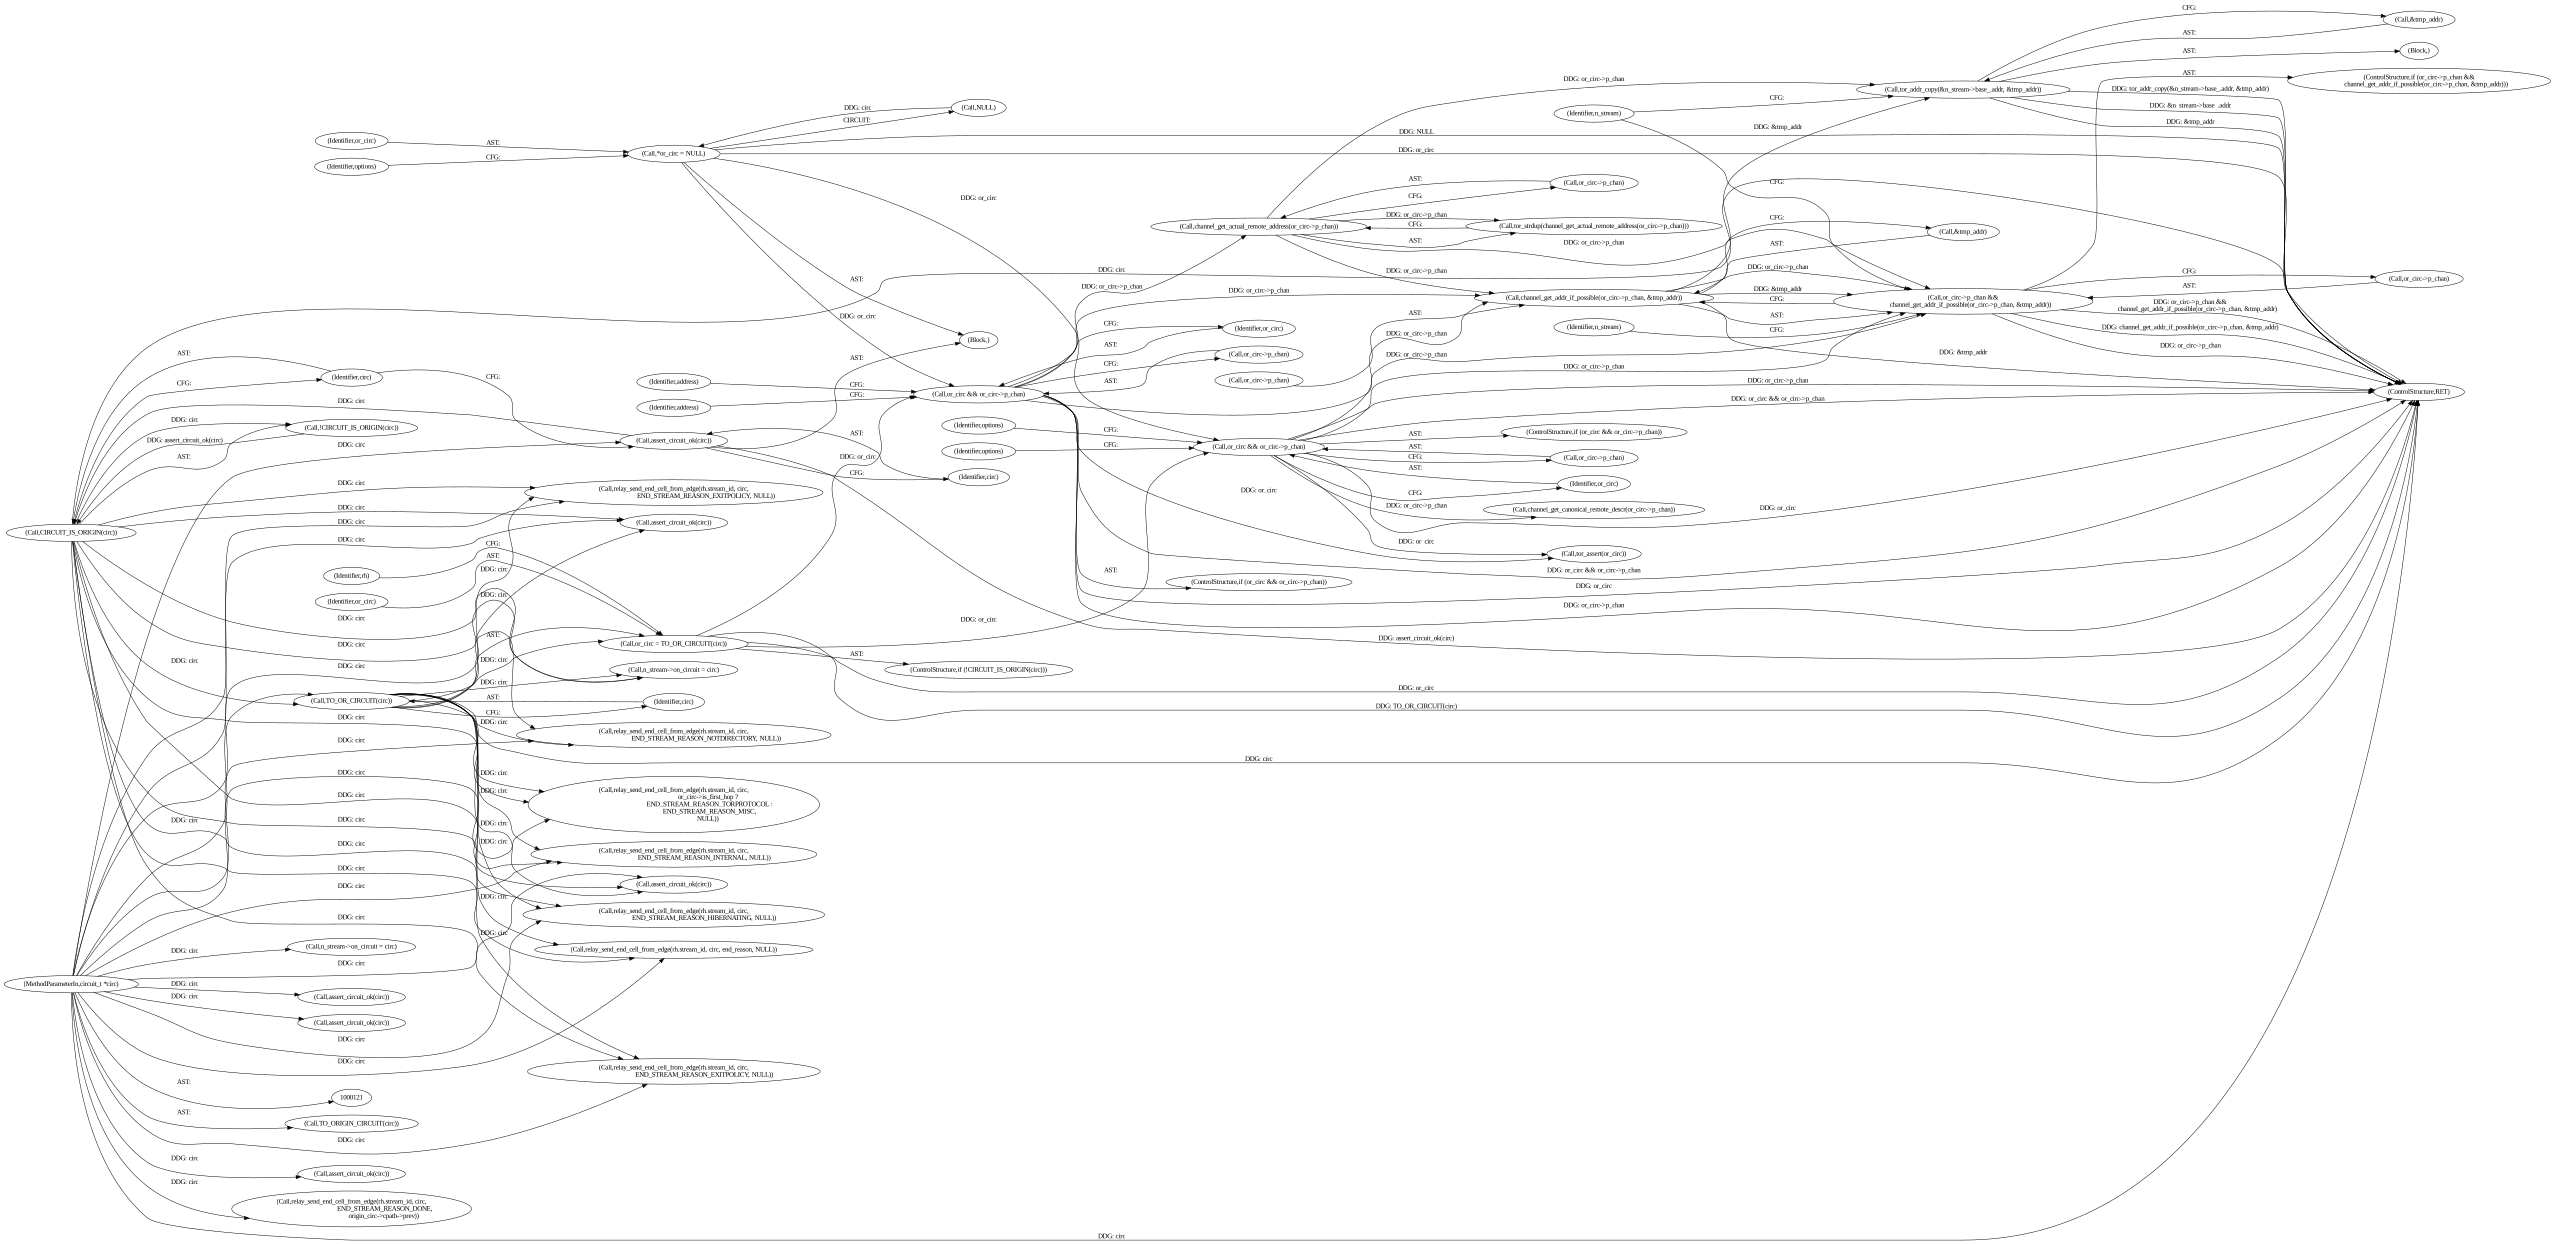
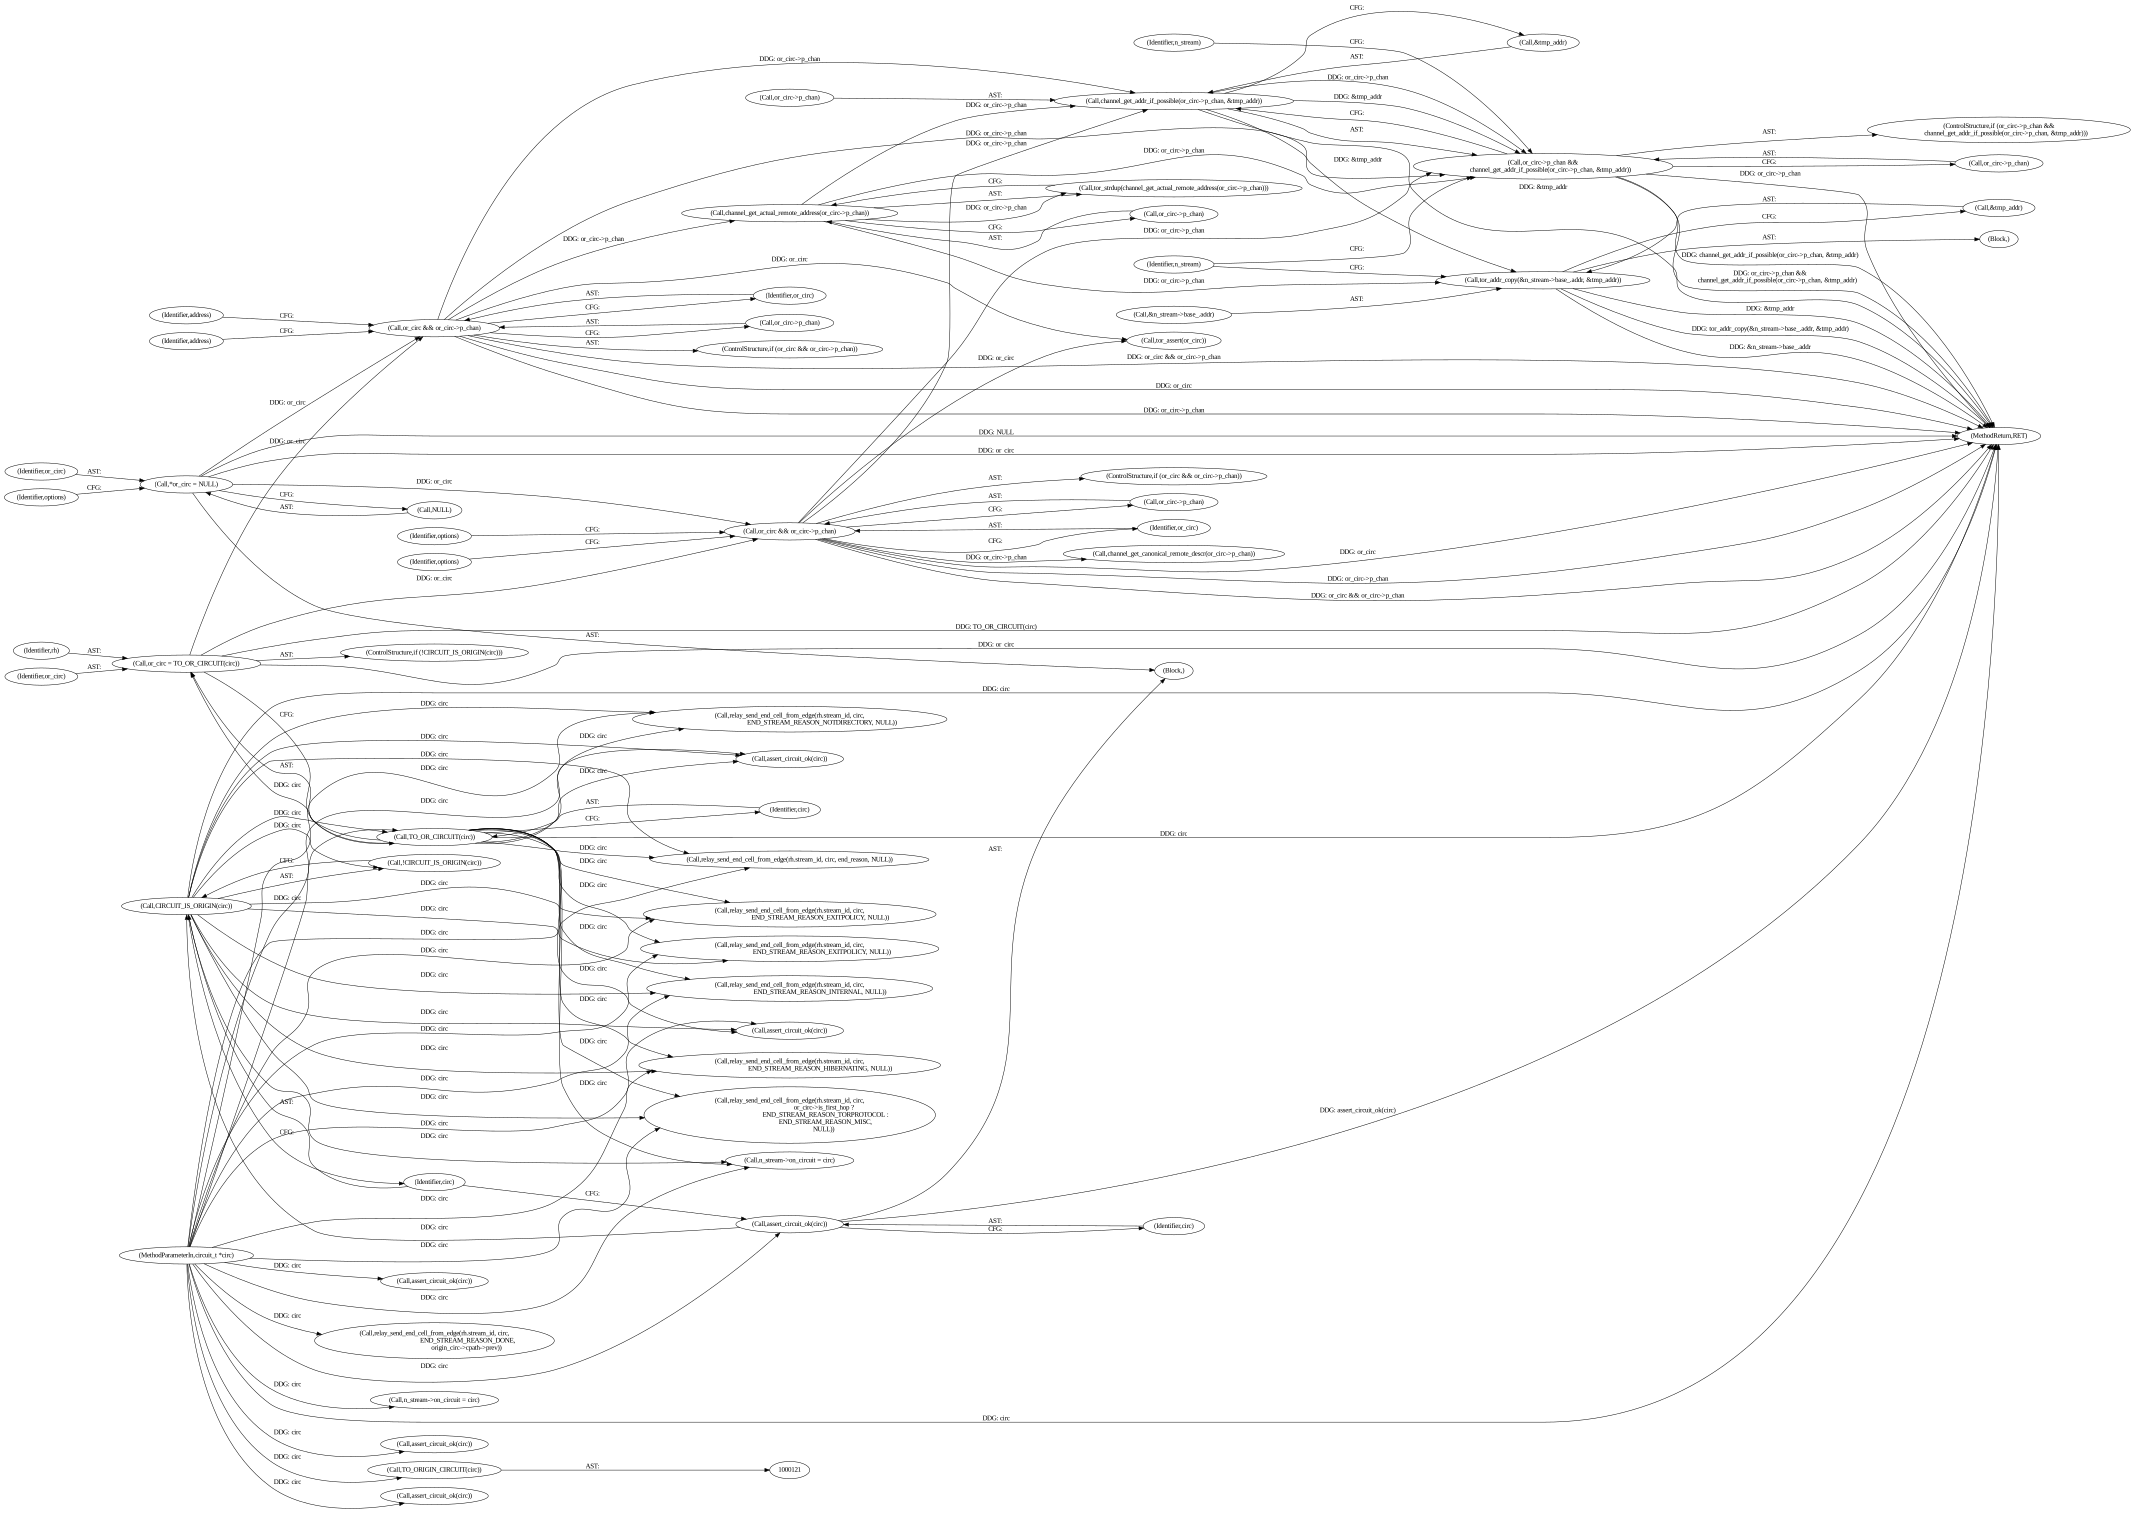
  digraph {
    fontname="Liberation Serif"
    rankdir=LR
    node [fontname="Liberation Serif"]
    edge [fontname="Liberation Serif"]
    n1 [label="(Call,channel_get_addr_if_possible(or_circ->p_chan, &tmp_addr))"]
    n2 [label="(Call,or_circ->p_chan &&\n        channel_get_addr_if_possible(or_circ->p_chan, &tmp_addr))"]
    n3 [label="(Call,tor_addr_copy(&n_stream->base_.addr, &tmp_addr))"]
-   n4 [label="(ControlStructure,RET)"]
+   n4 [label="(MethodReturn,RET)"]
    n5 [label="(Call,&tmp_addr)"]
    n6 [label="(ControlStructure,if (or_circ->p_chan &&\n        channel_get_addr_if_possible(or_circ->p_chan, &tmp_addr)))"]
    n7 [label="(Call,or_circ->p_chan)"]
    n8 [label="(Call,&tmp_addr)"]
    n9 [label="(Block,)"]
    n10 [label="(Call,or_circ && or_circ->p_chan)"]
    n11 [label="(Call,tor_assert(or_circ))"]
    n12 [label="(Call,or_circ->p_chan)"]
    n13 [label="(Identifier,or_circ)"]
    n14 [label="(Call,channel_get_canonical_remote_descr(or_circ->p_chan))"]
    n15 [label="(ControlStructure,if (or_circ && or_circ->p_chan))"]
    n16 [label="(Call,or_circ = TO_OR_CIRCUIT(circ))"]
    n17 [label="(Call,TO_OR_CIRCUIT(circ))"]
    n18 [label="(Call,or_circ && or_circ->p_chan)"]
    n19 [label="(ControlStructure,if (!CIRCUIT_IS_ORIGIN(circ)))"]
    n20 [label="(Call,relay_send_end_cell_from_edge(rh.stream_id, circ,\n                                    END_STREAM_REASON_NOTDIRECTORY, NULL))"]
    n21 [label="(Call,assert_circuit_ok(circ))"]
    n22 [label="(Call,relay_send_end_cell_from_edge(rh.stream_id, circ, end_reason, NULL))"]
    n23 [label="(Identifier,circ)"]
    n24 [label="(Call,relay_send_end_cell_from_edge(rh.stream_id, circ,\n                                  END_STREAM_REASON_EXITPOLICY, NULL))"]
    n25 [label="(Call,relay_send_end_cell_from_edge(rh.stream_id, circ,\n                                    END_STREAM_REASON_EXITPOLICY, NULL))"]
    n26 [label="(Call,relay_send_end_cell_from_edge(rh.stream_id, circ,\n                                  END_STREAM_REASON_INTERNAL, NULL))"]
    n27 [label="(Call,assert_circuit_ok(circ))"]
    n28 [label="(Call,relay_send_end_cell_from_edge(rh.stream_id, circ,\n                                  END_STREAM_REASON_HIBERNATING, NULL))"]
    n29 [label="(Call,relay_send_end_cell_from_edge(rh.stream_id, circ,\n                                      or_circ->is_first_hop ?\n                                        END_STREAM_REASON_TORPROTOCOL :\n                                        END_STREAM_REASON_MISC,\n                                      NULL))"]
    n30 [label="(Call,n_stream->on_circuit = circ)"]
    n31 [label="(Call,channel_get_actual_remote_address(or_circ->p_chan))"]
    n32 [label="(Identifier,or_circ)"]
    n33 [label="(Call,or_circ->p_chan)"]
    n34 [label="(ControlStructure,if (or_circ && or_circ->p_chan))"]
    n35 [label="(Call,TO_ORIGIN_CIRCUIT(circ))"]
    n36 [label="(Call,CIRCUIT_IS_ORIGIN(circ))"]
    n37 [label="(Identifier,circ)"]
    n38 [label="(Call,!CIRCUIT_IS_ORIGIN(circ))"]
    n39 [label="(Call,assert_circuit_ok(circ))"]
    n40 [label="(Identifier,circ)"]
    n41 [label="(Block,)"]
    n42 [label="(MethodParameterIn,circuit_t *circ)"]
    n43 [label="(Call,assert_circuit_ok(circ))"]
    n44 [label="(Call,relay_send_end_cell_from_edge(rh.stream_id, circ,\n                                     END_STREAM_REASON_DONE,\n                                    origin_circ->cpath->prev))"]
    n45 [label="(Call,n_stream->on_circuit = circ)"]
    n46 [label="(Call,assert_circuit_ok(circ))"]
    n47 [label="(Call,assert_circuit_ok(circ))"]
    1000121
    n49 [label="(Call,*or_circ = NULL)"]
    n50 [label="(Call,NULL)"]
    n51 [label="(Call,tor_strdup(channel_get_actual_remote_address(or_circ->p_chan)))"]
    n52 [label="(Call,or_circ->p_chan)"]
    n53 [label="(Identifier,n_stream)"]
    n54 [label="(Identifier,rh)"]
    n55 [label="(Identifier,options)"]
    n56 [label="(Call,or_circ->p_chan)"]
    n57 [label="(Identifier,address)"]
    n58 [label="(Identifier,or_circ)"]
+   n59 [label="(Call,&n_stream->base_.addr)"]
    n60 [label="(Identifier,address)"]
    n61 [label="(Identifier,n_stream)"]
    n62 [label="(Identifier,or_circ)"]
    n63 [label="(Identifier,options)"]
    n64 [label="(Identifier,options)"]
    n1 -> n2 [label="AST: "]
    n1 -> n2 [label="DDG: or_circ->p_chan"]
    n1 -> n2 [label="DDG: &tmp_addr"]
    n1 -> n3 [label="DDG: &tmp_addr"]
    n1 -> n4 [label="DDG: &tmp_addr"]
    n1 -> n5 [label="CFG: "]
    n2 -> n1 [label="CFG: "]
    n2 -> n4 [label="DDG: or_circ->p_chan"]
    n2 -> n4 [label="DDG: channel_get_addr_if_possible(or_circ->p_chan, &tmp_addr)"]
    n2 -> n4 [label="DDG: or_circ->p_chan &&\n        channel_get_addr_if_possible(or_circ->p_chan, &tmp_addr)"]
    n2 -> n6 [label="AST: "]
    n2 -> n7 [label="CFG: "]
    n3 -> n4 [label="DDG: &tmp_addr"]
    n3 -> n4 [label="DDG: tor_addr_copy(&n_stream->base_.addr, &tmp_addr)"]
    n3 -> n4 [label="DDG: &n_stream->base_.addr"]
    n3 -> n8 [label="CFG: "]
    n3 -> n9 [label="AST: "]
    n5 -> n1 [label="AST: "]
    n7 -> n2 [label="AST: "]
    n8 -> n3 [label="AST: "]
    n10 -> n1 [label="DDG: or_circ->p_chan"]
    n10 -> n2 [label="DDG: or_circ->p_chan"]
    n10 -> n4 [label="DDG: or_circ"]
    n10 -> n4 [label="DDG: or_circ->p_chan"]
    n10 -> n4 [label="DDG: or_circ && or_circ->p_chan"]
    n10 -> n11 [label="DDG: or_circ"]
    n10 -> n12 [label="CFG: "]
    n10 -> n13 [label="CFG: "]
    n10 -> n14 [label="DDG: or_circ->p_chan"]
    n10 -> n15 [label="AST: "]
    n12 -> n10 [label="AST: "]
    n13 -> n10 [label="AST: "]
    n16 -> n4 [label="DDG: TO_OR_CIRCUIT(circ)"]
    n16 -> n4 [label="DDG: or_circ"]
    n16 -> n10 [label="DDG: or_circ"]
+   n16 -> n17 [label="CFG: "]
    n16 -> n18 [label="DDG: or_circ"]
    n16 -> n19 [label="AST: "]
    n17 -> n4 [label="DDG: circ"]
    n17 -> n16 [label="AST: "]
    n17 -> n16 [label="DDG: circ"]
    n17 -> n20 [label="DDG: circ"]
    n17 -> n21 [label="DDG: circ"]
    n17 -> n22 [label="DDG: circ"]
    n17 -> n23 [label="CFG: "]
    n17 -> n24 [label="DDG: circ"]
    n17 -> n25 [label="DDG: circ"]
    n17 -> n26 [label="DDG: circ"]
    n17 -> n27 [label="DDG: circ"]
    n17 -> n28 [label="DDG: circ"]
    n17 -> n29 [label="DDG: circ"]
    n17 -> n30 [label="DDG: circ"]
    n18 -> n1 [label="DDG: or_circ->p_chan"]
    n18 -> n2 [label="DDG: or_circ->p_chan"]
    n18 -> n4 [label="DDG: or_circ && or_circ->p_chan"]
    n18 -> n4 [label="DDG: or_circ"]
    n18 -> n4 [label="DDG: or_circ->p_chan"]
    n18 -> n11 [label="DDG: or_circ"]
    n18 -> n31 [label="DDG: or_circ->p_chan"]
    n18 -> n32 [label="CFG: "]
    n18 -> n33 [label="CFG: "]
    n18 -> n34 [label="AST: "]
    n23 -> n17 [label="AST: "]
    n31 -> n1 [label="DDG: or_circ->p_chan"]
    n31 -> n2 [label="DDG: or_circ->p_chan"]
    n31 -> n3 [label="DDG: or_circ->p_chan"]
    n31 -> n51 [label="AST: "]
    n31 -> n51 [label="DDG: or_circ->p_chan"]
    n31 -> n52 [label="CFG: "]
    n32 -> n18 [label="AST: "]
    n33 -> n18 [label="AST: "]
    n36 -> n4 [label="DDG: circ"]
    n36 -> n17 [label="DDG: circ"]
    n36 -> n20 [label="DDG: circ"]
    n36 -> n21 [label="DDG: circ"]
    n36 -> n22 [label="DDG: circ"]
    n36 -> n24 [label="DDG: circ"]
    n36 -> n25 [label="DDG: circ"]
    n36 -> n26 [label="DDG: circ"]
    n36 -> n27 [label="DDG: circ"]
    n36 -> n28 [label="DDG: circ"]
    n36 -> n29 [label="DDG: circ"]
    n36 -> n30 [label="DDG: circ"]
    n36 -> n37 [label="CFG: "]
    n36 -> n38 [label="AST: "]
    n36 -> n38 [label="DDG: circ"]
    n37 -> n36 [label="AST: "]
    n37 -> n39 [label="CFG: "]
-   n38 -> n36 [label="DDG: assert_circuit_ok(circ)"]
+   n38 -> n36 [label="CFG: "]
    n39 -> n4 [label="DDG: assert_circuit_ok(circ)"]
    n39 -> n36 [label="DDG: circ"]
    n39 -> n40 [label="CFG: "]
    n39 -> n41 [label="AST: "]
    n40 -> n39 [label="AST: "]
    n42 -> n4 [label="DDG: circ"]
    n42 -> n17 [label="DDG: circ"]
    n42 -> n20 [label="DDG: circ"]
    n42 -> n21 [label="DDG: circ"]
    n42 -> n22 [label="DDG: circ"]
    n42 -> n24 [label="DDG: circ"]
    n42 -> n25 [label="DDG: circ"]
    n42 -> n26 [label="DDG: circ"]
    n42 -> n27 [label="DDG: circ"]
    n42 -> n28 [label="DDG: circ"]
    n42 -> n29 [label="DDG: circ"]
    n42 -> n30 [label="DDG: circ"]
-   n42 -> n35 [label="AST: "]
+   n42 -> n35 [label="DDG: circ"]
    n42 -> n39 [label="DDG: circ"]
    n42 -> n43 [label="DDG: circ"]
    n42 -> n44 [label="DDG: circ"]
    n42 -> n45 [label="DDG: circ"]
    n42 -> n46 [label="DDG: circ"]
    n42 -> n47 [label="DDG: circ"]
-   n42 -> 1000121 [label="AST: "]
+   n35 -> 1000121 [label="AST: "]
    n49 -> n4 [label="DDG: NULL"]
    n49 -> n4 [label="DDG: or_circ"]
    n49 -> n10 [label="DDG: or_circ"]
    n49 -> n18 [label="DDG: or_circ"]
    n49 -> n41 [label="AST: "]
-   n49 -> n50 [label="CIRCUIT: "]
-   n50 -> n49 [label="DDG: circ"]
+   n49 -> n50 [label="CFG: "]
+   n50 -> n49 [label="AST: "]
    n51 -> n31 [label="CFG: "]
    n52 -> n31 [label="AST: "]
    n53 -> n2 [label="CFG: "]
    n53 -> n3 [label="CFG: "]
-   n54 -> n16 [label="CFG: "]
+   n54 -> n16 [label="AST: "]
    n55 -> n10 [label="CFG: "]
    n56 -> n1 [label="AST: "]
    n57 -> n18 [label="CFG: "]
    n58 -> n49 [label="AST: "]
+   n59 -> n3 [label="AST: "]
    n60 -> n18 [label="CFG: "]
    n61 -> n2 [label="CFG: "]
    n62 -> n16 [label="AST: "]
    n63 -> n49 [label="CFG: "]
    n64 -> n10 [label="CFG: "]
  }
